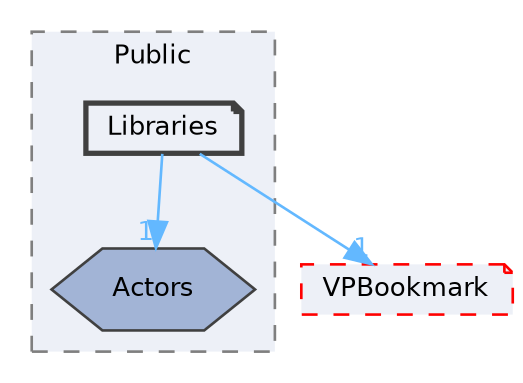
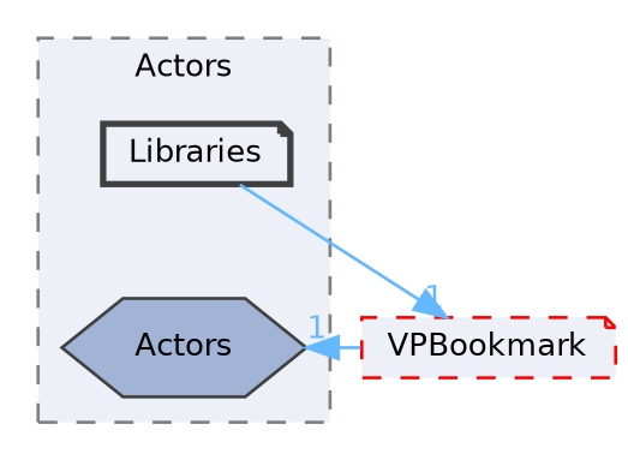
  digraph {
    compound=true
    node [color=grey25 fillcolor="#edf0f7" fontname=Helvetica fontsize=10 shape=note]
    edge [color=steelblue1 fontcolor=steelblue1 fontname=Helvetica fontsize=10 headlabel=1 labeldistance=1.5 labelfontname=Helvetica labelfontsize=10]
    n1 [fillcolor="#a2b4d6" height=0.2 label=Actors shape=hexagon style=filled width=0.4]
    n2 [height=0.2 label=Libraries style="filled,bold" width=0.4]
    n3 [color=red height=0.2 label=VPBookmark style="filled,dashed" width=0.4]
    subgraph cluster_1 {
      bgcolor="#edf0f7"
      fontname=Helvetica
      fontsize=10
-     label=Public
+     label=Actors
      pencolor=grey50
      style="filled,dashed"
      n1
      n2
    }
-   n2 -> n1
+   n3 -> n1
    n2 -> n3
  }
